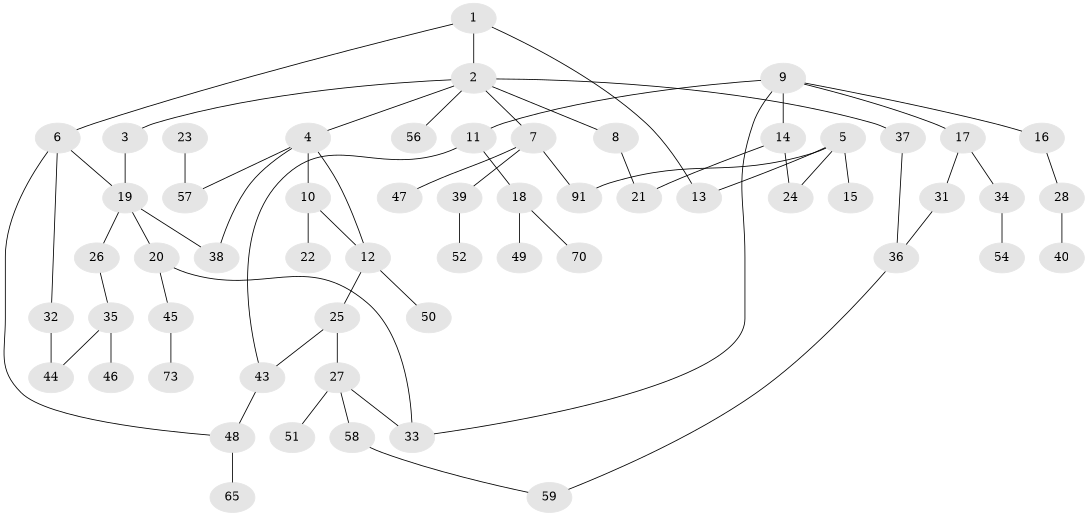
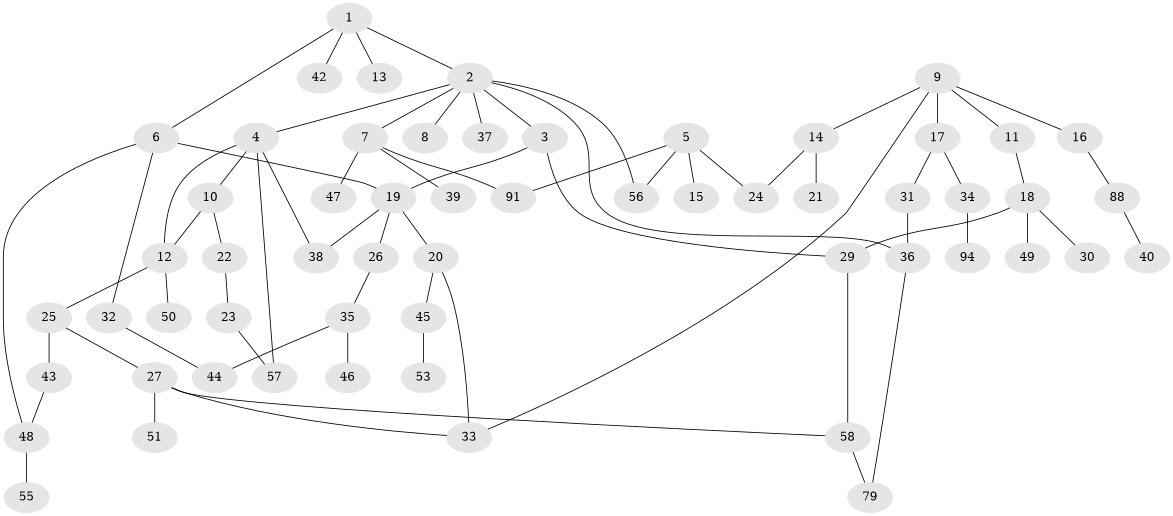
  graph {
    node [color=gray90 style=filled]
    1
    2
    6
+   42
    13
    3
    4
    7
    8
    36
    37
    56
    5
    15
    24
    n16 [label=91]
    19
    32
    48
+   29
    10
    12
    38
    57
    39
    47
    21
    9
    11
    14
    16
    17
    33
-   59
+   59 [label=79]
    20
    26
    58
    22
    25
    50
    44
-   55 [label=65]
-   52
+   55
    18
    43
-   28
+   28 [label=88]
    31
    34
    23
-   30 [label=70]
+   30
    49
    27
    40
-   54
+   54 [label=94]
    45
    35
-   53 [label=73]
+   53
    51
    46
    1 -- 2
    1 -- 6
+   1 -- 42
    1 -- 13
    2 -- 3
    2 -- 4
    2 -- 7
    2 -- 8
-   37 -- 36
+   2 -- 36
    2 -- 37
    2 -- 56
    6 -- 19
    6 -- 32
    6 -- 48
    3 -- 19
+   3 -- 29
    4 -- 10
    4 -- 12
    4 -- 38
    4 -- 57
    7 -- n16
    7 -- 39
    7 -- 47
-   8 -- 21
    36 -- 59
-   5 -- 13
+   5 -- 56
    5 -- 15
    5 -- 24
    5 -- n16
    19 -- 38
    19 -- 20
    19 -- 26
    32 -- 44
    48 -- 55
+   29 -- 58
    10 -- 12
    10 -- 22
    12 -- 25
    12 -- 50
-   39 -- 52
    9 -- 11
    9 -- 14
    9 -- 16
    9 -- 17
    9 -- 33
    11 -- 18
-   11 -- 43
    14 -- 24
    14 -- 21
    16 -- 28
    17 -- 31
    17 -- 34
    20 -- 33
    20 -- 45
    26 -- 35
    58 -- 59
+   22 -- 23
    25 -- 43
    25 -- 27
+   18 -- 29
    18 -- 30
    18 -- 49
    43 -- 48
    28 -- 40
    31 -- 36
    34 -- 54
    23 -- 57
    27 -- 33
    27 -- 58
    27 -- 51
    45 -- 53
    35 -- 44
    35 -- 46
  }
